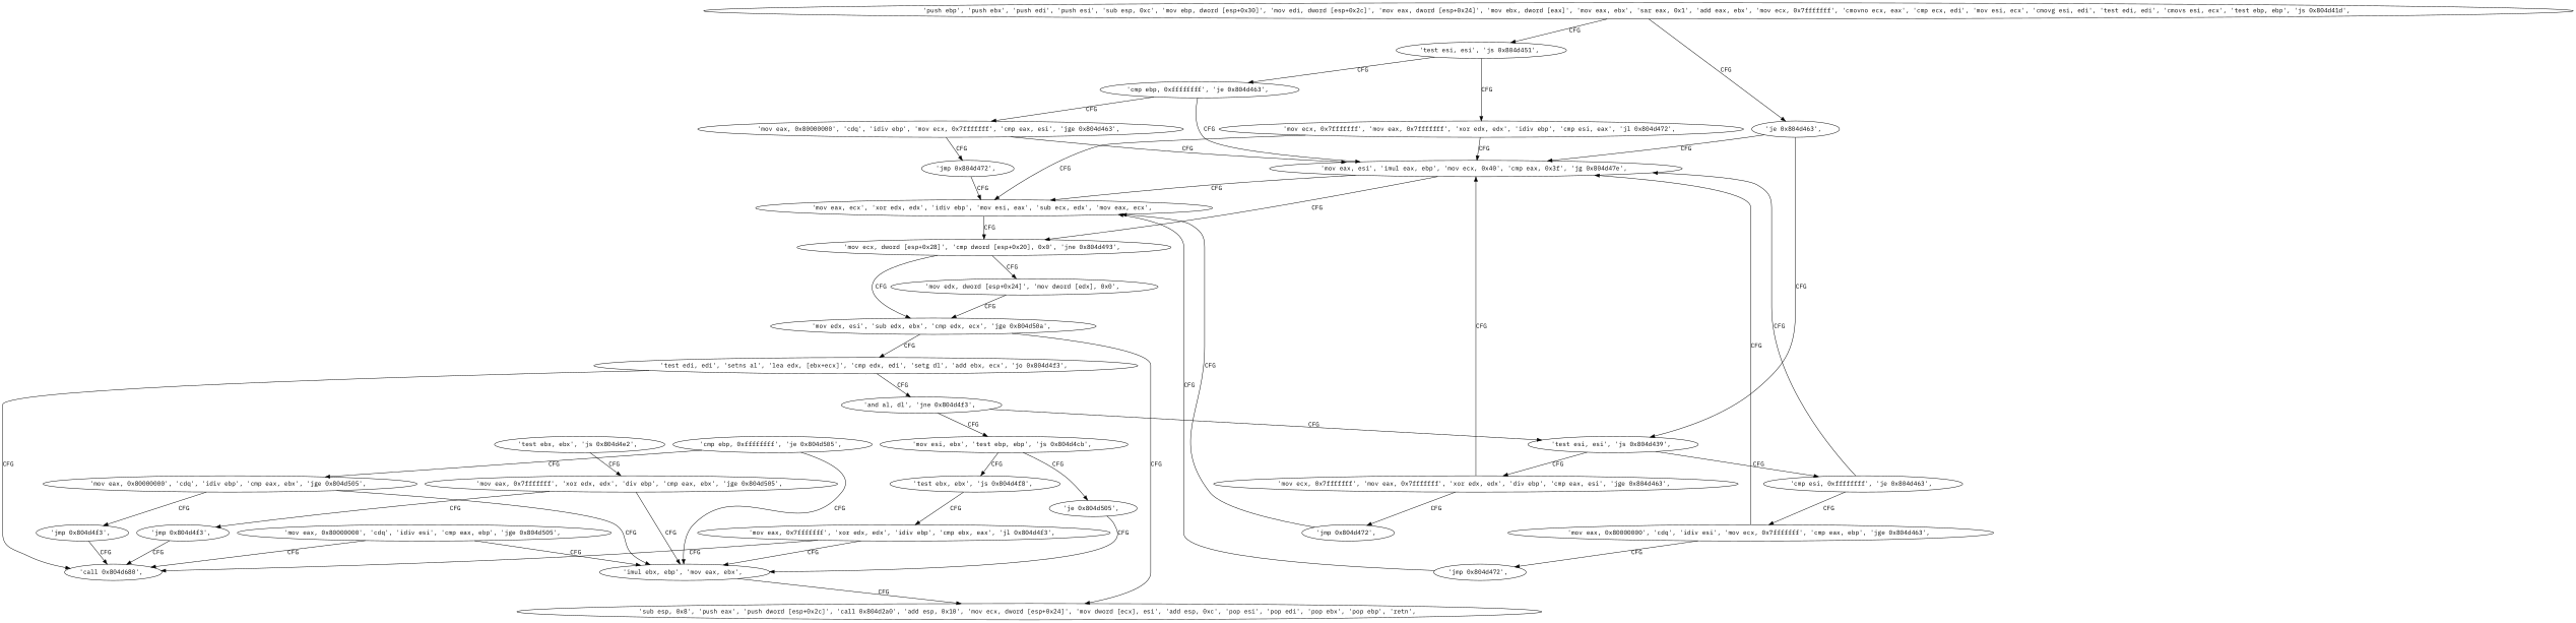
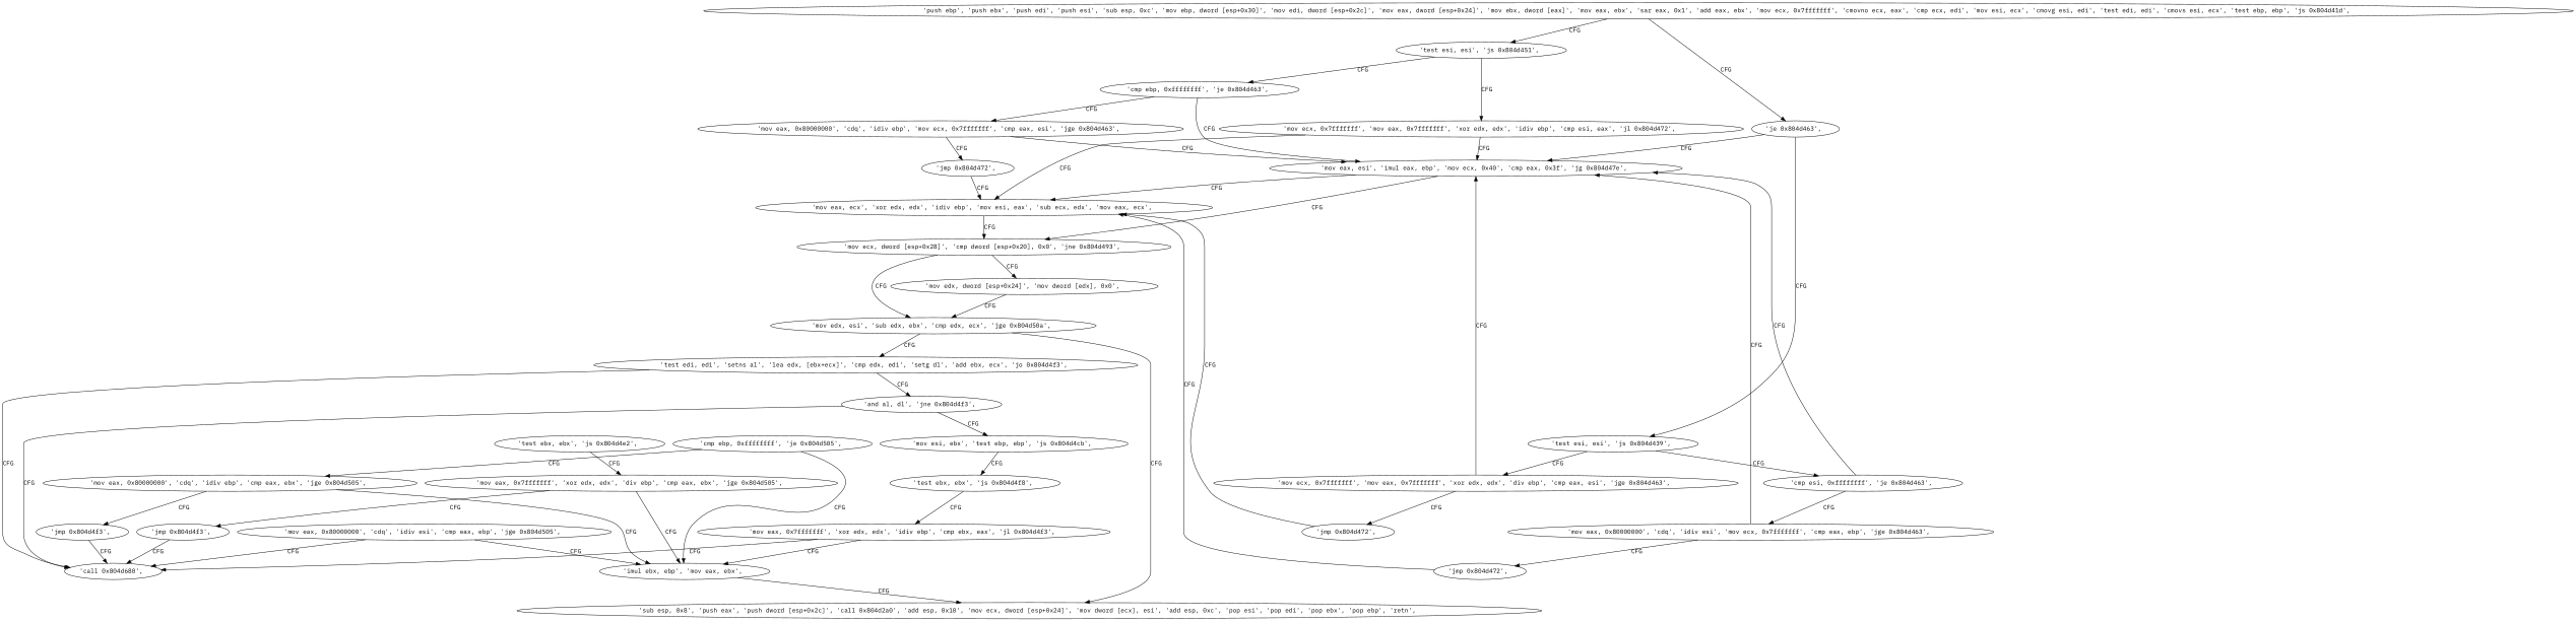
  digraph {
    fontname="IBM Plex Mono"
    node [fontname="IBM Plex Mono"]
    edge [fontname="IBM Plex Mono"]
    n1 [label="'push ebp', 'push ebx', 'push edi', 'push esi', 'sub esp, 0xc', 'mov ebp, dword [esp+0x30]', 'mov edi, dword [esp+0x2c]', 'mov eax, dword [esp+0x24]', 'mov ebx, dword [eax]', 'mov eax, ebx', 'sar eax, 0x1', 'add eax, ebx', 'mov ecx, 0x7fffffff', 'cmovno ecx, eax', 'cmp ecx, edi', 'mov esi, ecx', 'cmovg esi, edi', 'test edi, edi', 'cmovs esi, ecx', 'test ebp, ebp', 'js 0x804d41d', "]
    n2 [label="'test esi, esi', 'js 0x804d451', "]
    n3 [label="'je 0x804d463', "]
    n4 [label="'mov ecx, 0x7fffffff', 'mov eax, 0x7fffffff', 'xor edx, edx', 'idiv ebp', 'cmp esi, eax', 'jl 0x804d472', "]
    n5 [label="'cmp ebp, 0xffffffff', 'je 0x804d463', "]
    n6 [label="'mov eax, esi', 'imul eax, ebp', 'mov ecx, 0x40', 'cmp eax, 0x3f', 'jg 0x804d47e', "]
    n7 [label="'test esi, esi', 'js 0x804d439', "]
    n8 [label="'mov eax, ecx', 'xor edx, edx', 'idiv ebp', 'mov esi, eax', 'sub ecx, edx', 'mov eax, ecx', "]
    n9 [label="'mov eax, 0x80000000', 'cdq', 'idiv ebp', 'mov ecx, 0x7fffffff', 'cmp eax, esi', 'jge 0x804d463', "]
    n10 [label="'mov ecx, dword [esp+0x28]', 'cmp dword [esp+0x20], 0x0', 'jne 0x804d493', "]
    n11 [label="'cmp esi, 0xffffffff', 'je 0x804d463', "]
    n12 [label="'mov ecx, 0x7fffffff', 'mov eax, 0x7fffffff', 'xor edx, edx', 'div ebp', 'cmp eax, esi', 'jge 0x804d463', "]
    n13 [label="'jmp 0x804d472', "]
    n14 [label="'mov edx, esi', 'sub edx, ebx', 'cmp edx, ecx', 'jge 0x804d50a', "]
    n15 [label="'mov edx, dword [esp+0x24]', 'mov dword [edx], 0x0', "]
    n16 [label="'mov eax, 0x80000000', 'cdq', 'idiv esi', 'mov ecx, 0x7fffffff', 'cmp eax, ebp', 'jge 0x804d463', "]
    n17 [label="'jmp 0x804d472', "]
    n18 [label="'sub esp, 0x8', 'push eax', 'push dword [esp+0x2c]', 'call 0x804d2a0', 'add esp, 0x10', 'mov ecx, dword [esp+0x24]', 'mov dword [ecx], esi', 'add esp, 0xc', 'pop esi', 'pop edi', 'pop ebx', 'pop ebp', 'retn', "]
    n19 [label="'test edi, edi', 'setns al', 'lea edx, [ebx+ecx]', 'cmp edx, edi', 'setg dl', 'add ebx, ecx', 'jo 0x804d4f3', "]
    n20 [label="'jmp 0x804d472', "]
    n21 [label="'call 0x804d680', "]
    n22 [label="'and al, dl', 'jne 0x804d4f3', "]
    n23 [label="'mov esi, ebx', 'test ebp, ebp', 'js 0x804d4cb', "]
    n24 [label="'test ebx, ebx', 'js 0x804d4f8', "]
-   n25 [label="'je 0x804d505', "]
    n26 [label="'mov eax, 0x7fffffff', 'xor edx, edx', 'idiv ebp', 'cmp ebx, eax', 'jl 0x804d4f3', "]
    n27 [label="'imul ebx, ebp', 'mov eax, ebx', "]
    n28 [label="'cmp ebp, 0xffffffff', 'je 0x804d505', "]
    n29 [label="'mov eax, 0x80000000', 'cdq', 'idiv ebp', 'cmp eax, ebx', 'jge 0x804d505', "]
    n30 [label="'test ebx, ebx', 'js 0x804d4e2', "]
    n31 [label="'mov eax, 0x7fffffff', 'xor edx, edx', 'div ebp', 'cmp eax, ebx', 'jge 0x804d505', "]
    n32 [label="'jmp 0x804d4f3', "]
    n33 [label="'jmp 0x804d4f3', "]
    n34 [label="'mov eax, 0x80000000', 'cdq', 'idiv esi', 'cmp eax, ebp', 'jge 0x804d505', "]
    n1 -> n2 [label=CFG]
    n1 -> n3 [label=CFG]
    n2 -> n4 [label=CFG]
    n2 -> n5 [label=CFG]
    n3 -> n6 [label=CFG]
    n3 -> n7 [label=CFG]
    n4 -> n6 [label=CFG]
    n4 -> n8 [label=CFG]
    n5 -> n6 [label=CFG]
    n5 -> n9 [label=CFG]
    n6 -> n8 [label=CFG]
    n6 -> n10 [label=CFG]
    n7 -> n11 [label=CFG]
    n7 -> n12 [label=CFG]
    n8 -> n10 [label=CFG]
    n9 -> n6 [label=CFG]
    n9 -> n13 [label=CFG]
    n10 -> n14 [label=CFG]
    n10 -> n15 [label=CFG]
    n11 -> n6 [label=CFG]
    n11 -> n16 [label=CFG]
    n12 -> n6 [label=CFG]
    n12 -> n17 [label=CFG]
    n13 -> n8 [label=CFG]
    n14 -> n18 [label=CFG]
    n14 -> n19 [label=CFG]
    n15 -> n14 [label=CFG]
    n16 -> n6 [label=CFG]
    n16 -> n20 [label=CFG]
    n17 -> n8 [label=CFG]
    n19 -> n21 [label=CFG]
    n19 -> n22 [label=CFG]
    n20 -> n8 [label=CFG]
-   n22 -> n7 [label=CFG]
+   n22 -> n21 [label=CFG]
    n22 -> n23 [label=CFG]
    n23 -> n24 [label=CFG]
-   n23 -> n25 [label=CFG]
    n24 -> n26 [label=CFG]
-   n25 -> n27 [label=CFG]
    n26 -> n21 [label=CFG]
    n26 -> n27 [label=CFG]
    n27 -> n18 [label=CFG]
    n28 -> n27 [label=CFG]
    n28 -> n29 [label=CFG]
    n29 -> n27 [label=CFG]
    n29 -> n32 [label=CFG]
    n30 -> n31 [label=CFG]
    n31 -> n27 [label=CFG]
    n31 -> n33 [label=CFG]
    n32 -> n21 [label=CFG]
    n33 -> n21 [label=CFG]
    n34 -> n21 [label=CFG]
    n34 -> n27 [label=CFG]
  }
